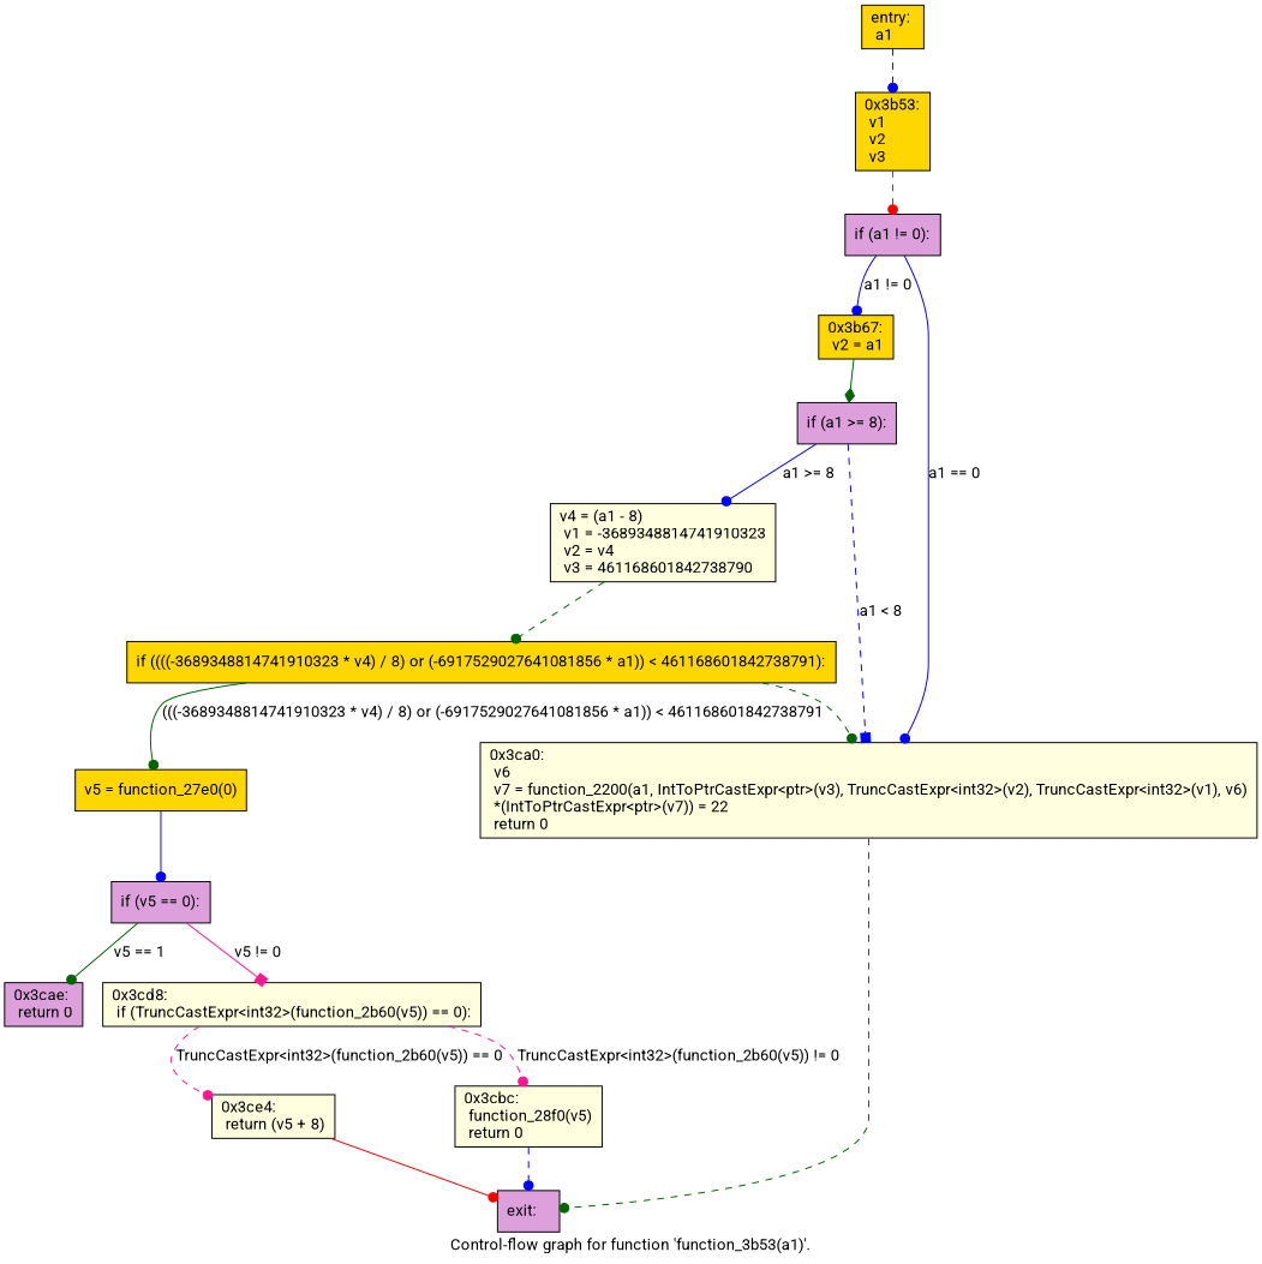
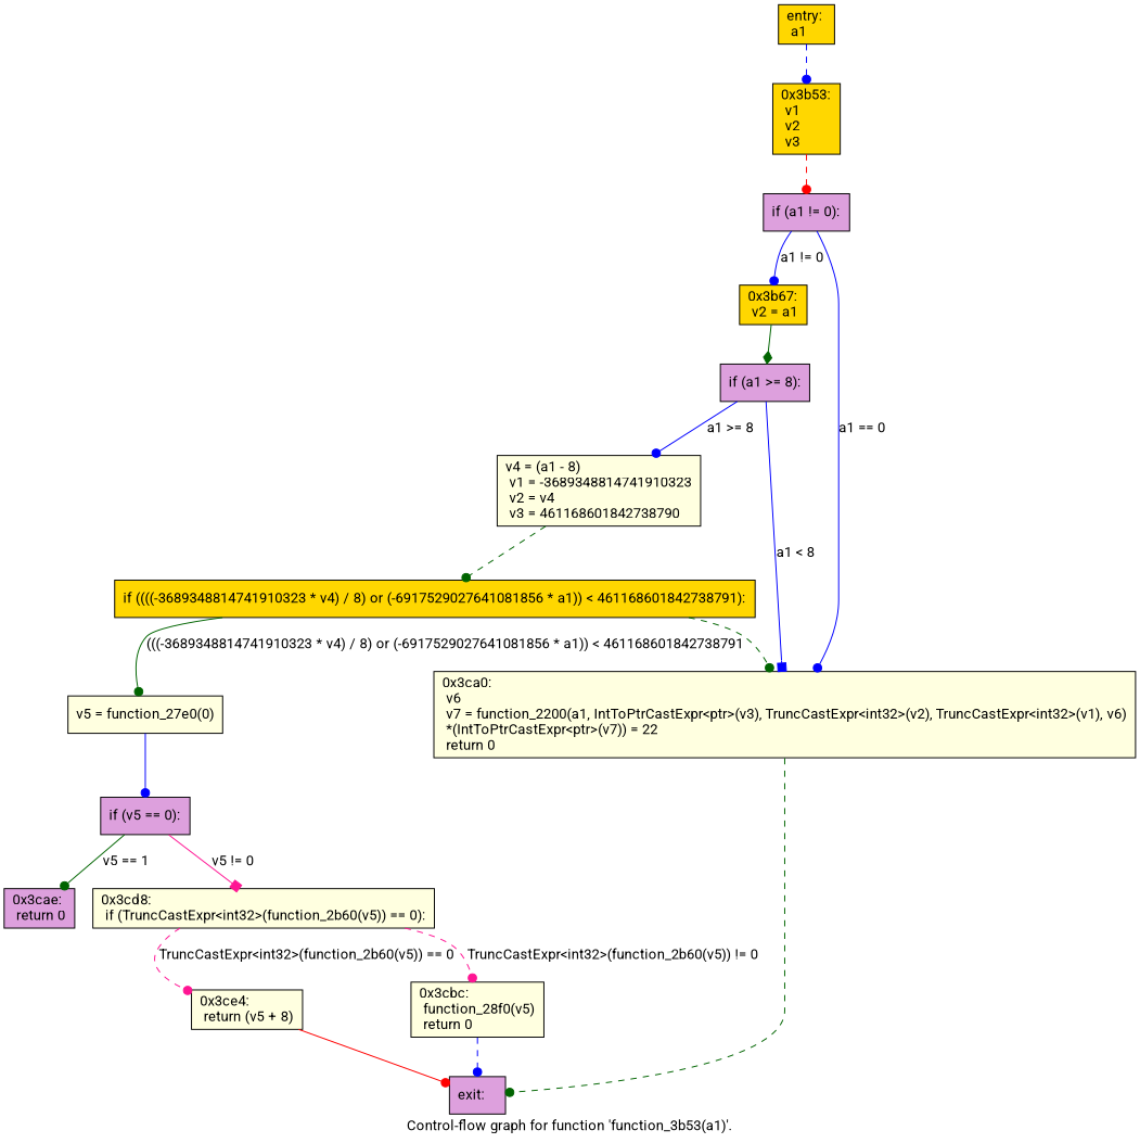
  digraph {
    fontname=Roboto
    label="Control-flow graph for function 'function_3b53(a1)'."
    node [fillcolor=lightyellow fontname=Roboto shape=record style=filled]
    edge [arrowhead=dot color=blue fontname=Roboto style=dashed]
    n1 [fillcolor=gold label="{entry:\l  a1\l}"]
    n2 [fillcolor=gold label="{0x3b53:\l  v1\l  v2\l  v3\l}"]
    n3 [fillcolor=plum label="{  if (a1 != 0):\l}"]
    n4 [fillcolor=gold label="{0x3b67:\l  v2 = a1\l}"]
    n5 [label="{0x3ca0:\l  v6\l  v7 = function_2200(a1, IntToPtrCastExpr\<ptr\>(v3), TruncCastExpr\<int32\>(v2), TruncCastExpr\<int32\>(v1), v6)\l  *(IntToPtrCastExpr\<ptr\>(v7)) = 22\l  return 0\l}"]
    n6 [fillcolor=plum label="{  if (a1 \>= 8):\l}"]
    n7 [fillcolor=plum label="{exit:\l}"]
    n8 [label="{  v4 = (a1 - 8)\l  v1 = -3689348814741910323\l  v2 = v4\l  v3 = 461168601842738790\l}"]
    n9 [fillcolor=gold label="{  if ((((-3689348814741910323 * v4) / 8) or (-6917529027641081856 * a1)) \< 461168601842738791):\l}"]
-   n10 [fillcolor=gold label="{  v5 = function_27e0(0)\l}"]
+   n10 [label="{  v5 = function_27e0(0)\l}"]
    n11 [fillcolor=plum label="{  if (v5 == 0):\l}"]
    n12 [fillcolor=plum label="{0x3cae:\l  return 0\l}"]
    n13 [label="{0x3cd8:\l  if (TruncCastExpr\<int32\>(function_2b60(v5)) == 0):\l}"]
    n14 [label="{0x3ce4:\l  return (v5 + 8)\l}"]
    n15 [label="{0x3cbc:\l  function_28f0(v5)\l  return 0\l}"]
    n1 -> n2
    n2 -> n3 [color=red]
    n3 -> n4 [label="a1 != 0" style=solid]
    n3 -> n5 [label="a1 == 0" style=solid]
    n4 -> n6 [arrowhead=diamond color=darkgreen style=solid]
    n5 -> n7 [color=darkgreen]
-   n6 -> n5 [arrowhead=box label="a1 \< 8"]
+   n6 -> n5 [arrowhead=box label="a1 \< 8" style=solid]
    n6 -> n8 [label="a1 \>= 8" style=solid]
    n8 -> n9 [color=darkgreen]
    n9 -> n5 [color=darkgreen]
    n9 -> n10 [color=darkgreen label="(((-3689348814741910323 * v4) / 8) or (-6917529027641081856 * a1)) \< 461168601842738791" style=solid]
    n10 -> n11 [style=solid]
    n11 -> n12 [color=darkgreen label="v5 == 1" style=solid]
    n11 -> n13 [arrowhead=box color=deeppink label="v5 != 0" style=solid]
    n13 -> n14 [color=deeppink label="TruncCastExpr\<int32\>(function_2b60(v5)) == 0"]
    n13 -> n15 [color=deeppink label="TruncCastExpr\<int32\>(function_2b60(v5)) != 0"]
    n14 -> n7 [color=red style=solid]
    n15 -> n7
  }
